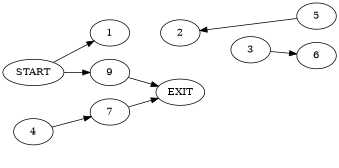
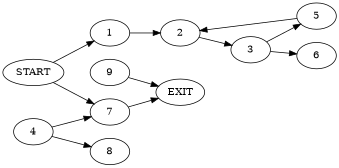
  digraph {
    rankdir=LR
    n1 [label=START]
    1
    9
    2
    n5 [label=EXIT]
    3
    5
    6
    4
    7
+   8
    n1 -> 1
-   n1 -> 9
+   n1 -> 7
+   1 -> 2
    9 -> n5
+   2 -> 3
+   3 -> 5
    3 -> 6
    5 -> 2
    4 -> 7
+   4 -> 8
    7 -> n5
  }
